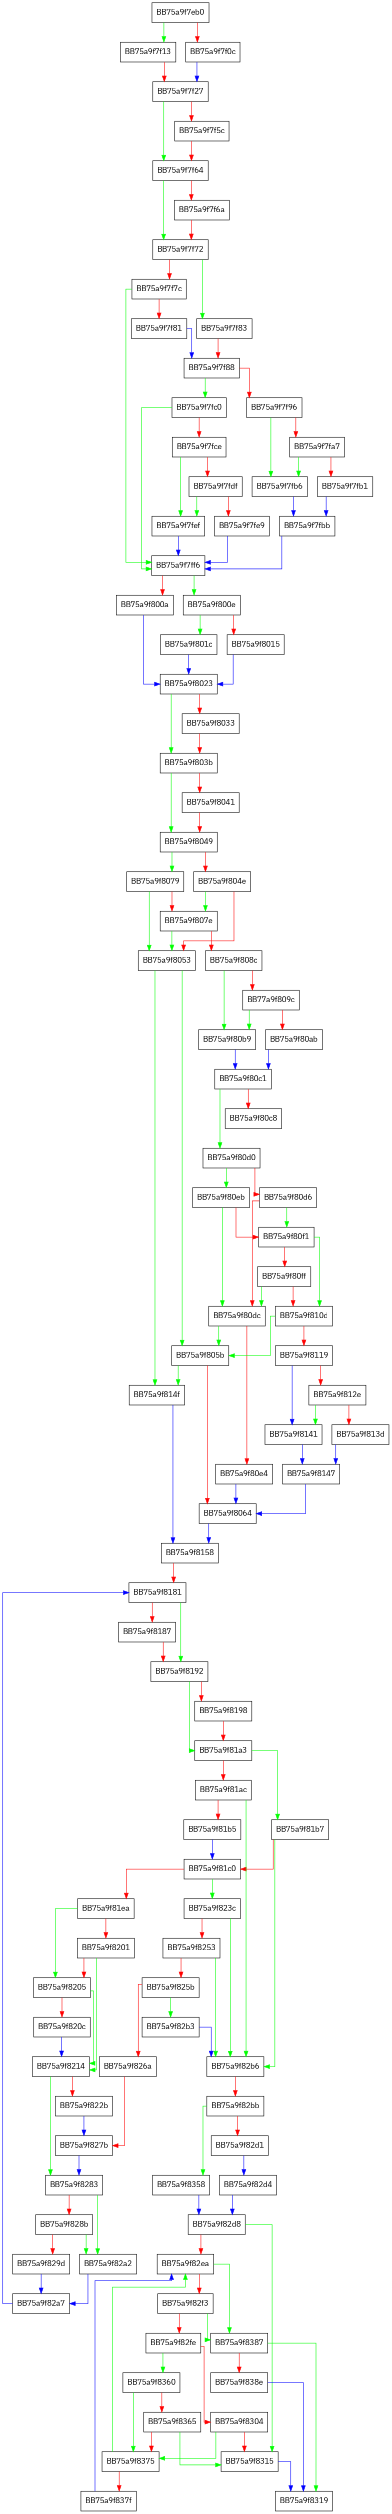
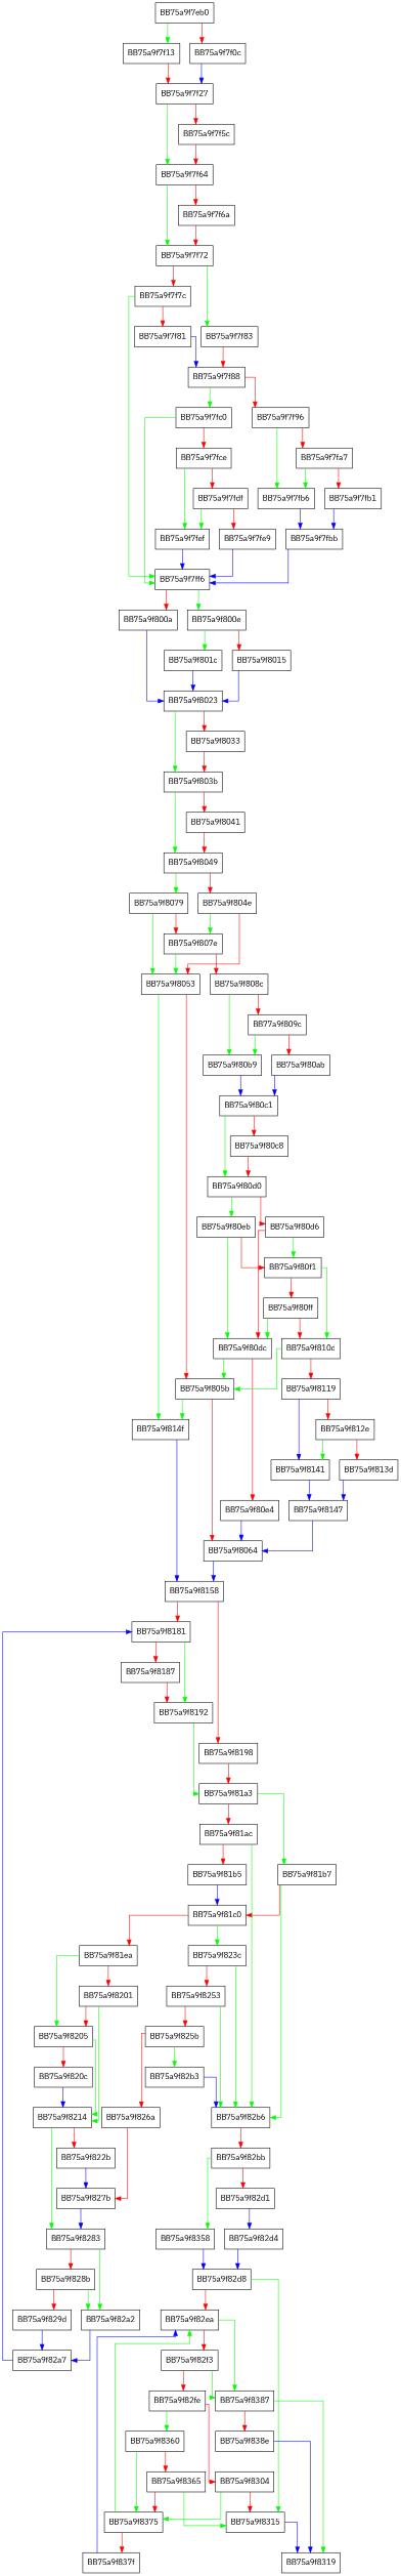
  digraph {
    fontname="IBM Plex Sans"
    splines=ortho
    node [fontname="IBM Plex Sans" shape=box]
    edge [color=red fontname="IBM Plex Sans"]
    BB75a9f7eb0
    BB75a9f7f13
    BB75a9f7f0c
    BB75a9f7f27
    BB75a9f7f64
    BB75a9f7f5c
    BB75a9f7f72
    BB75a9f7f6a
    BB75a9f7f83
    BB75a9f7f7c
    BB75a9f7f88
    BB75a9f7ff6
    BB75a9f7f81
    BB75a9f800e
    BB75a9f800a
    BB75a9f7fc0
    BB75a9f7f96
    BB75a9f801c
    BB75a9f8015
    BB75a9f8023
    BB75a9f7fce
    BB75a9f7fb6
    BB75a9f7fa7
    BB75a9f7fef
    BB75a9f7fdf
    BB75a9f7fbb
    BB75a9f7fb1
    BB75a9f7fe9
    BB75a9f803b
    BB75a9f8033
    BB75a9f8049
    BB75a9f8041
    BB75a9f8079
    BB75a9f804e
    BB75a9f807e
    BB75a9f8053
    BB75a9f808c
    BB75a9f814f
    BB75a9f805b
    BB75a9f80b9
    n41 [label=BB77a9f809c]
    BB75a9f8158
    BB75a9f8064
    BB75a9f8181
    BB75a9f8192
    BB75a9f8187
    BB75a9f80c1
    BB75a9f80ab
    BB75a9f80d0
    BB75a9f80c8
    BB75a9f80eb
    BB75a9f80d6
    BB75a9f80f1
    BB75a9f80dc
    BB75a9f810d
    BB75a9f80ff
    BB75a9f80e4
    BB75a9f8119
    BB75a9f8141
    BB75a9f812e
    BB75a9f8147
    BB75a9f813d
    BB75a9f81a3
    BB75a9f8198
    BB75a9f81b7
    BB75a9f81ac
    BB75a9f82b6
    BB75a9f81c0
    BB75a9f81b5
    BB75a9f82bb
    BB75a9f823c
    BB75a9f81ea
    BB75a9f82d4
    BB75a9f82d8
    BB75a9f8358
    BB75a9f82d1
    BB75a9f8253
    BB75a9f8205
    BB75a9f8201
    BB75a9f825b
    BB75a9f8214
    BB75a9f820c
    BB75a9f8283
    BB75a9f822b
    BB75a9f82a2
    BB75a9f828b
    BB75a9f827b
    BB75a9f82a7
    BB75a9f829d
    BB75a9f82b3
    BB75a9f826a
    BB75a9f8315
    BB75a9f82ea
    BB75a9f8319
    BB75a9f8387
    BB75a9f82f3
    BB75a9f838e
    BB75a9f82fe
    BB75a9f8360
    BB75a9f8304
    BB75a9f8375
    BB75a9f8365
    BB75a9f837f
    BB75a9f7eb0 -> BB75a9f7f13 [color=green]
    BB75a9f7eb0 -> BB75a9f7f0c
    BB75a9f7f13 -> BB75a9f7f27
    BB75a9f7f0c -> BB75a9f7f27 [color=blue]
    BB75a9f7f27 -> BB75a9f7f64 [color=green]
    BB75a9f7f27 -> BB75a9f7f5c
    BB75a9f7f64 -> BB75a9f7f72 [color=green]
    BB75a9f7f64 -> BB75a9f7f6a
    BB75a9f7f5c -> BB75a9f7f64
    BB75a9f7f72 -> BB75a9f7f83 [color=green]
    BB75a9f7f72 -> BB75a9f7f7c
    BB75a9f7f6a -> BB75a9f7f72
    BB75a9f7f83 -> BB75a9f7f88
    BB75a9f7f7c -> BB75a9f7ff6 [color=green]
    BB75a9f7f7c -> BB75a9f7f81
    BB75a9f7f88 -> BB75a9f7fc0 [color=green]
    BB75a9f7f88 -> BB75a9f7f96
    BB75a9f7ff6 -> BB75a9f800e [color=green]
    BB75a9f7ff6 -> BB75a9f800a
    BB75a9f7f81 -> BB75a9f7f88 [color=blue]
    BB75a9f800e -> BB75a9f801c [color=green]
    BB75a9f800e -> BB75a9f8015
    BB75a9f800a -> BB75a9f8023 [color=blue]
    BB75a9f7fc0 -> BB75a9f7ff6 [color=green]
    BB75a9f7fc0 -> BB75a9f7fce
    BB75a9f7f96 -> BB75a9f7fb6 [color=green]
    BB75a9f7f96 -> BB75a9f7fa7
    BB75a9f801c -> BB75a9f8023 [color=blue]
    BB75a9f8015 -> BB75a9f8023 [color=blue]
    BB75a9f8023 -> BB75a9f803b [color=green]
    BB75a9f8023 -> BB75a9f8033
    BB75a9f7fce -> BB75a9f7fef [color=green]
    BB75a9f7fce -> BB75a9f7fdf
    BB75a9f7fb6 -> BB75a9f7fbb [color=blue]
    BB75a9f7fa7 -> BB75a9f7fb6 [color=green]
    BB75a9f7fa7 -> BB75a9f7fb1
    BB75a9f7fef -> BB75a9f7ff6 [color=blue]
    BB75a9f7fdf -> BB75a9f7fef [color=green]
    BB75a9f7fdf -> BB75a9f7fe9
    BB75a9f7fbb -> BB75a9f7ff6 [color=blue]
    BB75a9f7fb1 -> BB75a9f7fbb [color=blue]
    BB75a9f7fe9 -> BB75a9f7ff6 [color=blue]
    BB75a9f803b -> BB75a9f8049 [color=green]
    BB75a9f803b -> BB75a9f8041
    BB75a9f8033 -> BB75a9f803b
    BB75a9f8049 -> BB75a9f8079 [color=green]
    BB75a9f8049 -> BB75a9f804e
    BB75a9f8041 -> BB75a9f8049
    BB75a9f8079 -> BB75a9f807e
    BB75a9f8079 -> BB75a9f8053 [color=green]
    BB75a9f804e -> BB75a9f807e [color=green]
    BB75a9f804e -> BB75a9f8053
    BB75a9f807e -> BB75a9f8053 [color=green]
    BB75a9f807e -> BB75a9f808c
    BB75a9f8053 -> BB75a9f814f [color=green]
-   BB75a9f8053 -> BB75a9f805b [color=green]
+   BB75a9f8053 -> BB75a9f805b
    BB75a9f808c -> BB75a9f80b9 [color=green]
    BB75a9f808c -> n41
    BB75a9f814f -> BB75a9f8158 [color=blue]
    BB75a9f805b -> BB75a9f814f [color=green]
    BB75a9f805b -> BB75a9f8064
    BB75a9f80b9 -> BB75a9f80c1 [color=blue]
    n41 -> BB75a9f80b9 [color=green]
    n41 -> BB75a9f80ab
    BB75a9f8158 -> BB75a9f8181
    BB75a9f8064 -> BB75a9f8158 [color=blue]
    BB75a9f8181 -> BB75a9f8192 [color=green]
    BB75a9f8181 -> BB75a9f8187
    BB75a9f8192 -> BB75a9f81a3 [color=green]
-   BB75a9f8192 -> BB75a9f8198
+   BB75a9f8158 -> BB75a9f8198
    BB75a9f8187 -> BB75a9f8192
    BB75a9f80c1 -> BB75a9f80d0 [color=green]
    BB75a9f80c1 -> BB75a9f80c8
    BB75a9f80ab -> BB75a9f80c1 [color=blue]
    BB75a9f80d0 -> BB75a9f80eb [color=green]
    BB75a9f80d0 -> BB75a9f80d6
+   BB75a9f80c8 -> BB75a9f80d0
    BB75a9f80eb -> BB75a9f80f1
    BB75a9f80eb -> BB75a9f80dc [color=green]
    BB75a9f80d6 -> BB75a9f80f1 [color=green]
    BB75a9f80d6 -> BB75a9f80dc
    BB75a9f80f1 -> BB75a9f810d [color=green]
    BB75a9f80f1 -> BB75a9f80ff
    BB75a9f80dc -> BB75a9f805b [color=green]
    BB75a9f80dc -> BB75a9f80e4
    BB75a9f810d -> BB75a9f805b [color=green]
    BB75a9f810d -> BB75a9f8119
    BB75a9f80ff -> BB75a9f80dc [color=green]
    BB75a9f80ff -> BB75a9f810d
    BB75a9f80e4 -> BB75a9f8064 [color=blue]
    BB75a9f8119 -> BB75a9f8141 [color=blue]
    BB75a9f8119 -> BB75a9f812e
    BB75a9f8141 -> BB75a9f8147 [color=blue]
    BB75a9f812e -> BB75a9f8141 [color=green]
    BB75a9f812e -> BB75a9f813d
    BB75a9f8147 -> BB75a9f8064 [color=blue]
    BB75a9f813d -> BB75a9f8147 [color=blue]
    BB75a9f81a3 -> BB75a9f81b7 [color=green]
    BB75a9f81a3 -> BB75a9f81ac
    BB75a9f8198 -> BB75a9f81a3
    BB75a9f81b7 -> BB75a9f82b6 [color=green]
    BB75a9f81b7 -> BB75a9f81c0
    BB75a9f81ac -> BB75a9f82b6 [color=green]
    BB75a9f81ac -> BB75a9f81b5
    BB75a9f82b6 -> BB75a9f82bb
    BB75a9f81c0 -> BB75a9f823c [color=green]
    BB75a9f81c0 -> BB75a9f81ea
    BB75a9f81b5 -> BB75a9f81c0 [color=blue]
    BB75a9f82bb -> BB75a9f8358 [color=green]
    BB75a9f82bb -> BB75a9f82d1
    BB75a9f823c -> BB75a9f82b6 [color=green]
    BB75a9f823c -> BB75a9f8253
    BB75a9f81ea -> BB75a9f8205 [color=green]
    BB75a9f81ea -> BB75a9f8201
    BB75a9f82d4 -> BB75a9f82d8 [color=blue]
    BB75a9f82d8 -> BB75a9f8315 [color=green]
    BB75a9f82d8 -> BB75a9f82ea
    BB75a9f8358 -> BB75a9f82d8 [color=blue]
    BB75a9f82d1 -> BB75a9f82d4 [color=blue]
    BB75a9f8253 -> BB75a9f82b6 [color=green]
    BB75a9f8253 -> BB75a9f825b
    BB75a9f8205 -> BB75a9f8214 [color=green]
    BB75a9f8205 -> BB75a9f820c
    BB75a9f8201 -> BB75a9f8205
    BB75a9f8201 -> BB75a9f8214 [color=green]
    BB75a9f825b -> BB75a9f82b3 [color=green]
    BB75a9f825b -> BB75a9f826a
    BB75a9f8214 -> BB75a9f8283 [color=green]
    BB75a9f8214 -> BB75a9f822b
    BB75a9f820c -> BB75a9f8214 [color=blue]
    BB75a9f8283 -> BB75a9f82a2 [color=green]
    BB75a9f8283 -> BB75a9f828b
    BB75a9f822b -> BB75a9f827b [color=blue]
    BB75a9f82a2 -> BB75a9f82a7 [color=blue]
    BB75a9f828b -> BB75a9f82a2 [color=green]
    BB75a9f828b -> BB75a9f829d
    BB75a9f827b -> BB75a9f8283 [color=blue]
    BB75a9f82a7 -> BB75a9f8181 [color=blue]
    BB75a9f829d -> BB75a9f82a7 [color=blue]
    BB75a9f82b3 -> BB75a9f82b6 [color=blue]
    BB75a9f826a -> BB75a9f827b
    BB75a9f8315 -> BB75a9f8319 [color=blue]
    BB75a9f82ea -> BB75a9f8387 [color=green]
    BB75a9f82ea -> BB75a9f82f3
    BB75a9f8387 -> BB75a9f8319 [color=green]
    BB75a9f8387 -> BB75a9f838e
    BB75a9f82f3 -> BB75a9f8387 [color=green]
    BB75a9f82f3 -> BB75a9f82fe
    BB75a9f838e -> BB75a9f8319 [color=blue]
    BB75a9f82fe -> BB75a9f8360 [color=green]
    BB75a9f82fe -> BB75a9f8304
    BB75a9f8360 -> BB75a9f8375 [color=green]
    BB75a9f8360 -> BB75a9f8365
    BB75a9f8304 -> BB75a9f8315
    BB75a9f8304 -> BB75a9f8375 [color=green]
    BB75a9f8375 -> BB75a9f82ea [color=green]
    BB75a9f8375 -> BB75a9f837f
    BB75a9f8365 -> BB75a9f8315 [color=green]
    BB75a9f8365 -> BB75a9f8375
    BB75a9f837f -> BB75a9f82ea [color=blue]
  }
